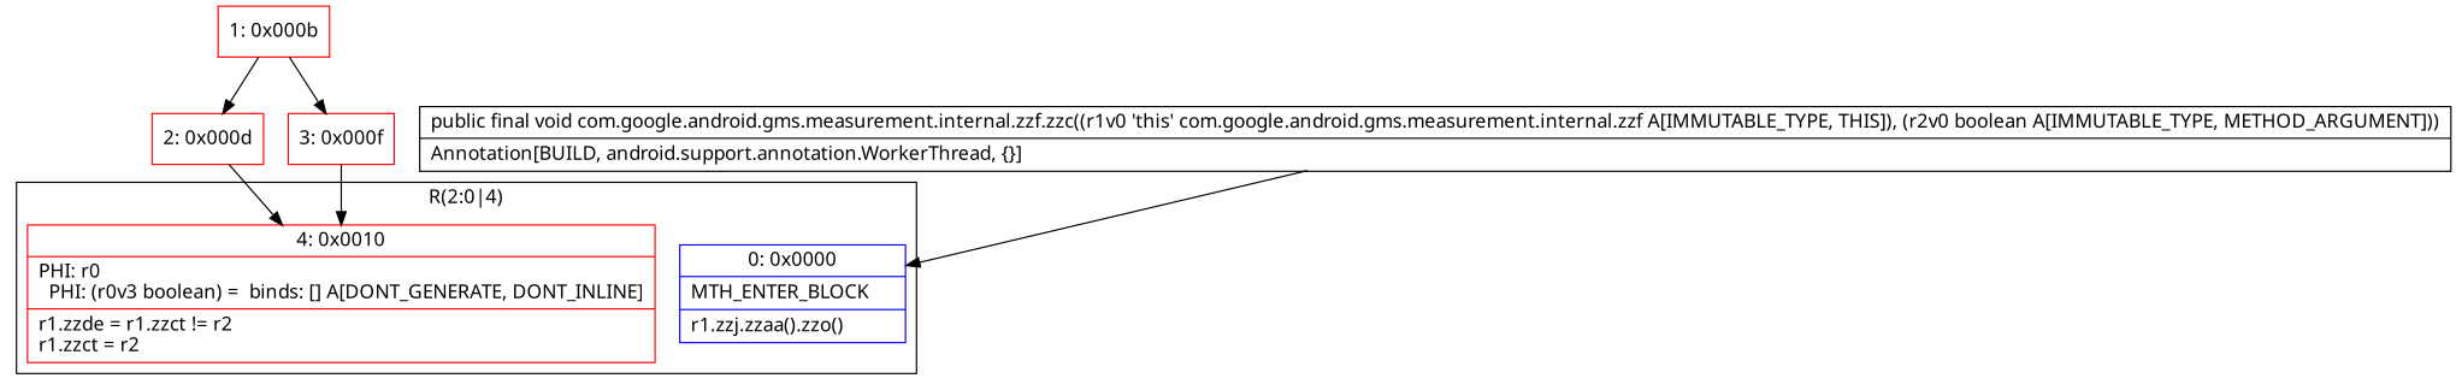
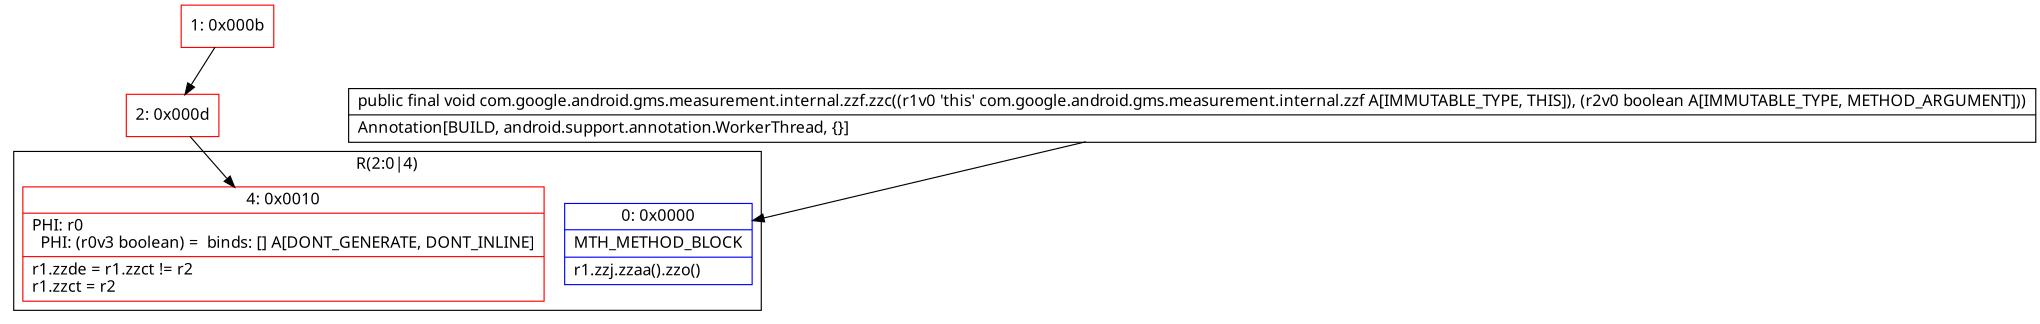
  digraph {
    fontname="Noto Sans"
    node [color=red fontname="Noto Sans" shape=record]
    edge [fontname="Noto Sans"]
-   n1 [color=blue label="{0\:\ 0x0000|MTH_ENTER_BLOCK\l|r1.zzj.zzaa().zzo()\l}"]
+   n1 [color=blue label="{0\:\ 0x0000|MTH_METHOD_BLOCK\l|r1.zzj.zzaa().zzo()\l}"]
    n2 [label="{4\:\ 0x0010|PHI: r0 \l  PHI: (r0v3 boolean) =  binds: [] A[DONT_GENERATE, DONT_INLINE]\l|r1.zzde = r1.zzct != r2\lr1.zzct = r2\l}"]
    n3 [label="{1\:\ 0x000b}"]
    n4 [label="{2\:\ 0x000d}"]
-   n5 [label="{3\:\ 0x000f}"]
    n6 [label="{public final void com.google.android.gms.measurement.internal.zzf.zzc((r1v0 'this' com.google.android.gms.measurement.internal.zzf A[IMMUTABLE_TYPE, THIS]), (r2v0 boolean A[IMMUTABLE_TYPE, METHOD_ARGUMENT]))  | Annotation[BUILD, android.support.annotation.WorkerThread, \{\}]\l}" color=""]
    subgraph cluster_1 {
      label="R(2:0|4)"
      n1
      n2
    }
    n3 -> n4
-   n3 -> n5
    n4 -> n2
-   n5 -> n2
    n6 -> n1
  }
